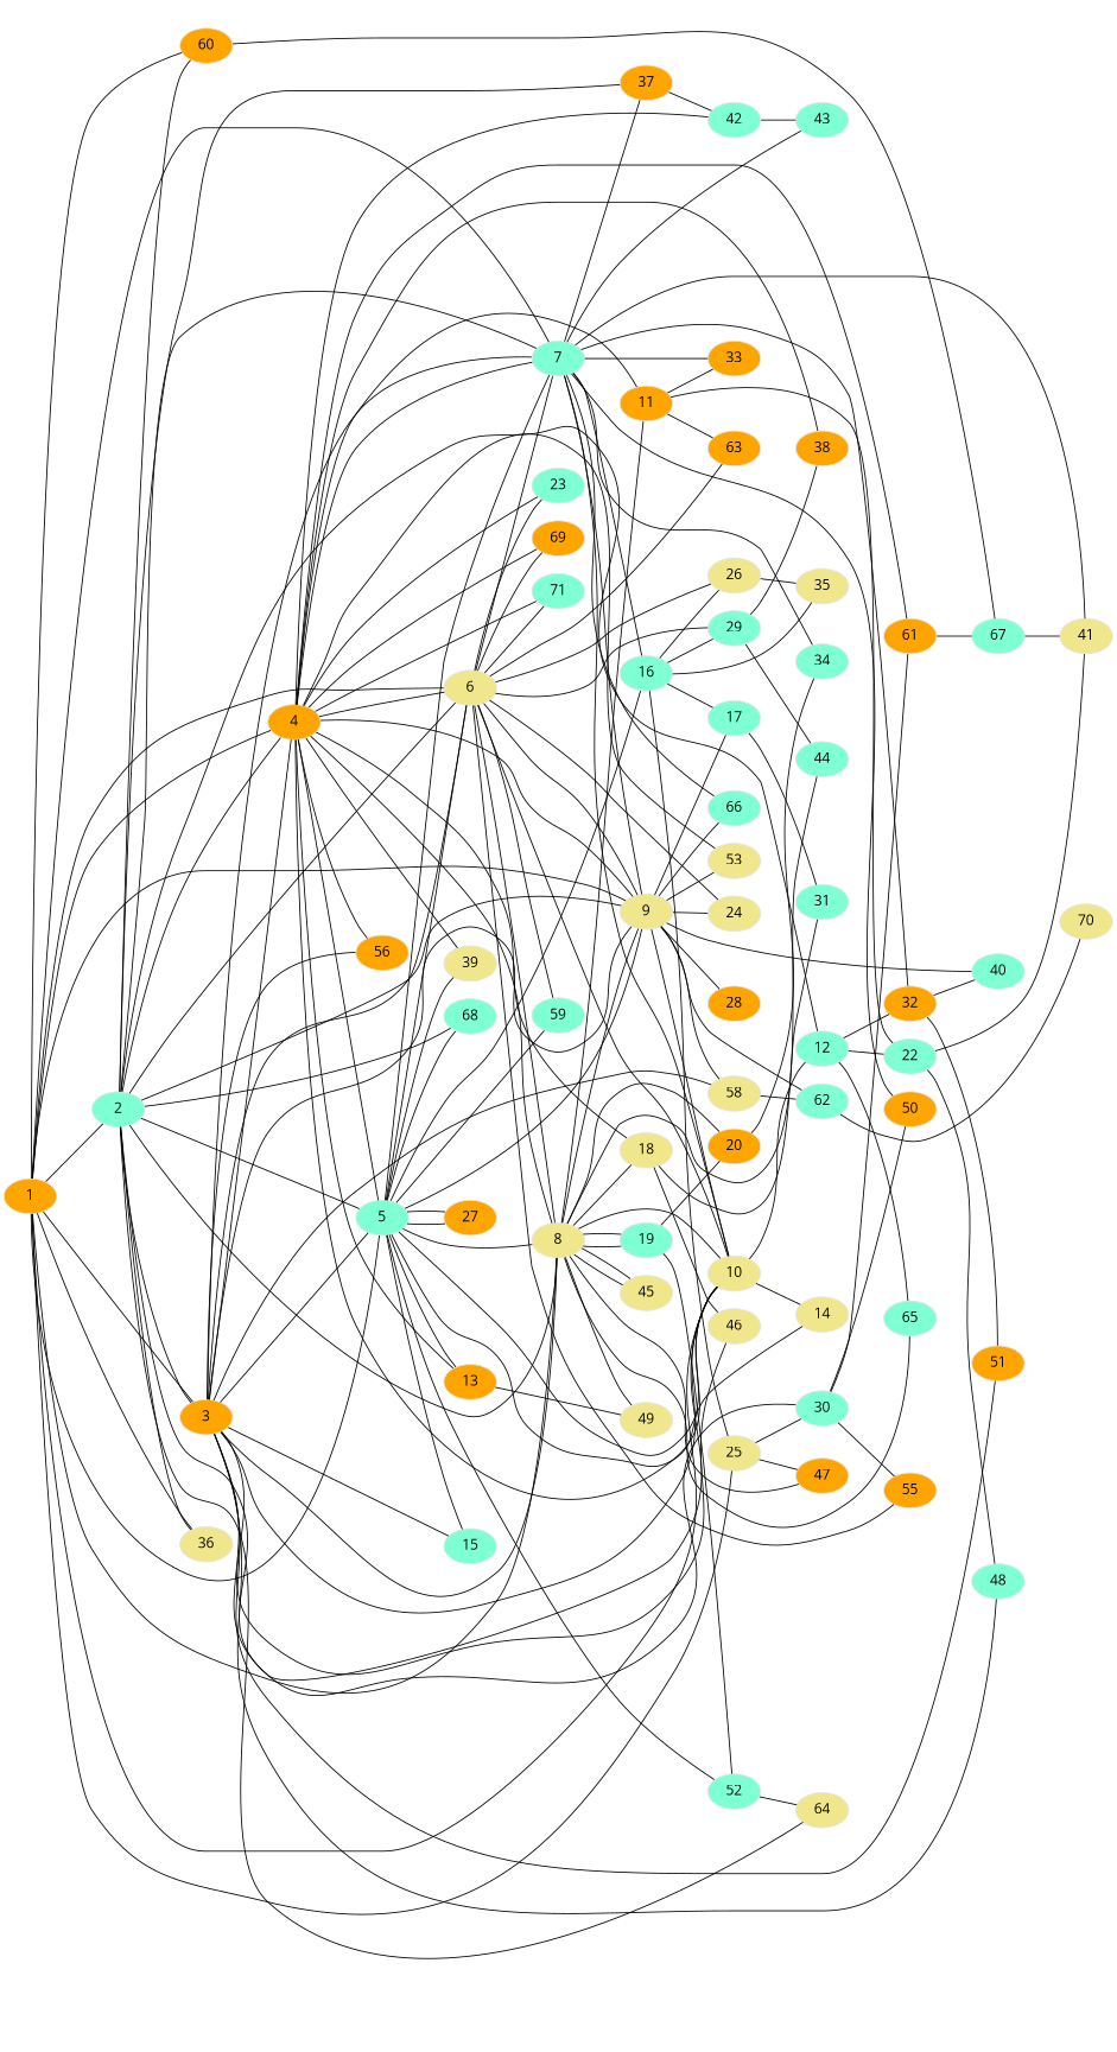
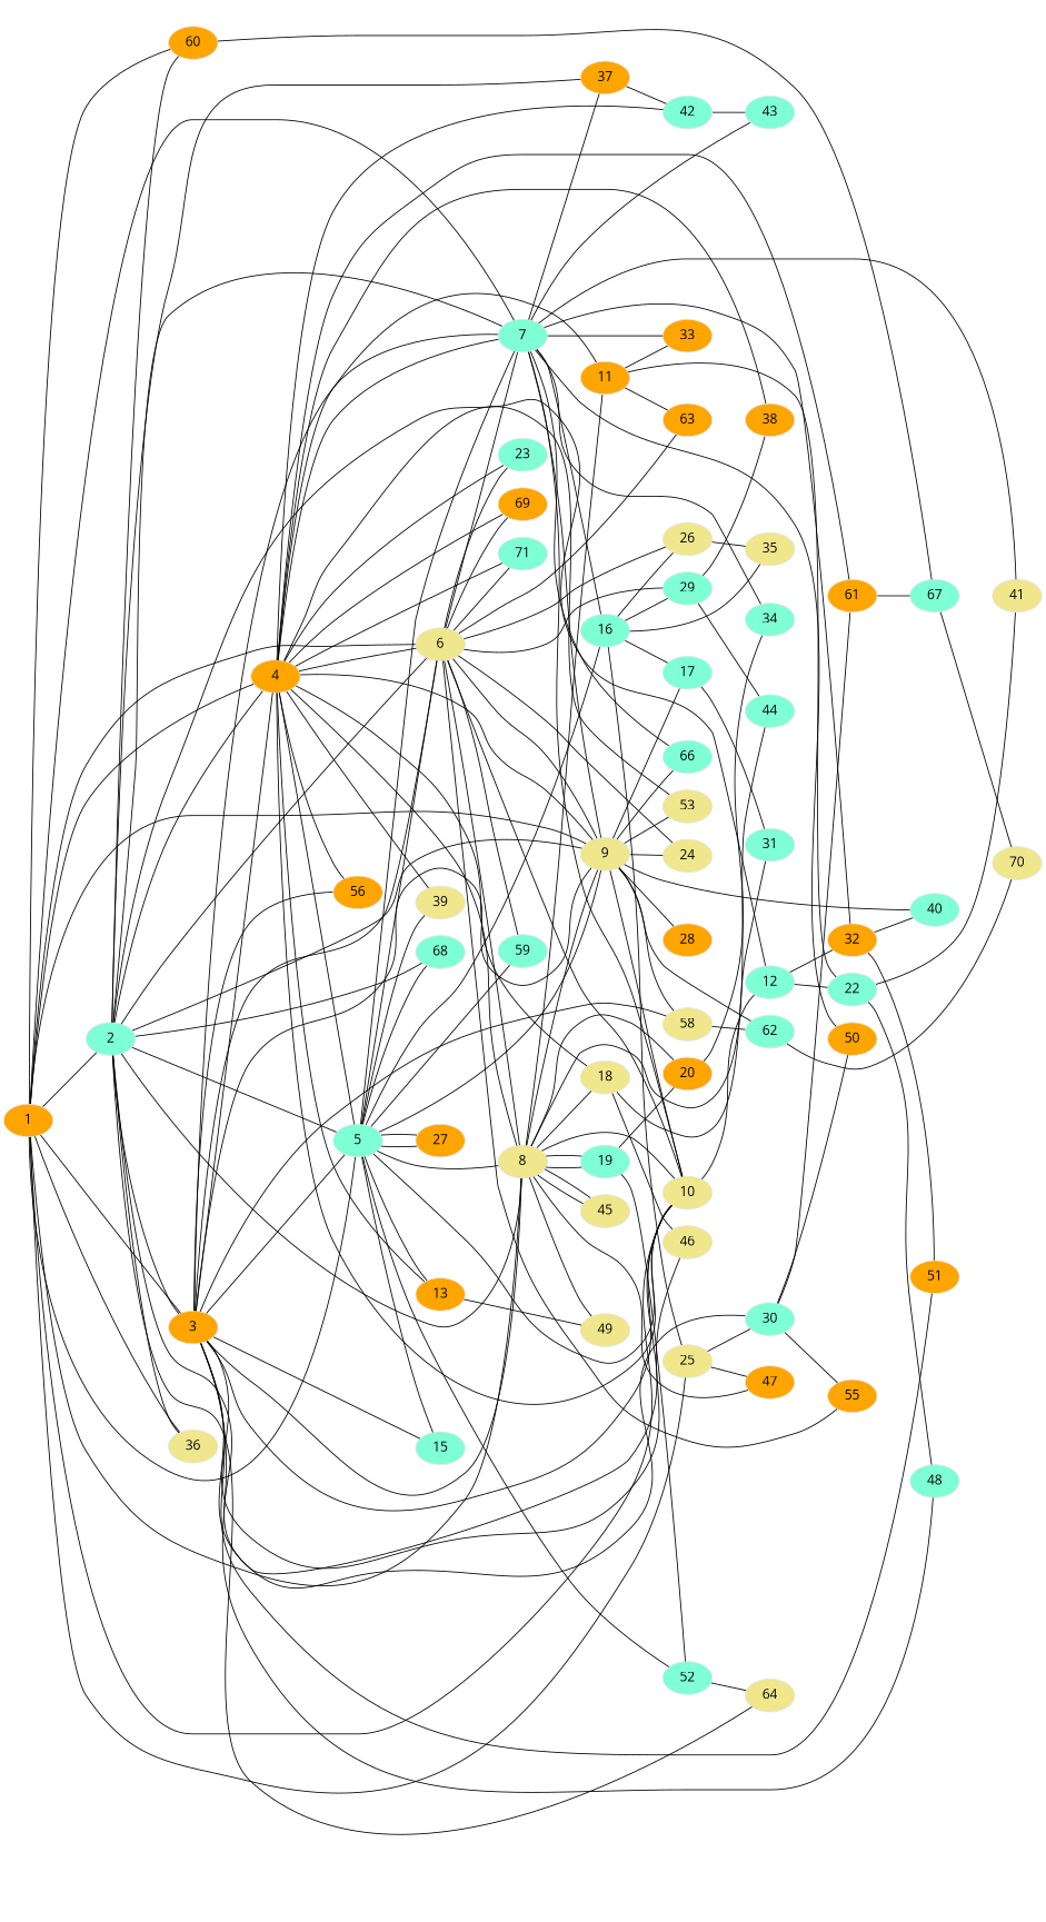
  graph {
    fontname="Open Sans"
    rankdir=LR
    node [color=gray90 fillcolor=aquamarine fontname="Open Sans" style=filled]
    edge [fontname="Open Sans"]
    1 [fillcolor=orange]
    2
    3 [fillcolor=orange]
    4 [fillcolor=orange]
    5
    6 [fillcolor=khaki]
    7
    8 [fillcolor=khaki]
    9 [fillcolor=khaki]
    10 [fillcolor=khaki]
    25 [fillcolor=khaki]
    36 [fillcolor=khaki]
    60 [fillcolor=orange]
    12
    37 [fillcolor=orange]
    64 [fillcolor=khaki]
    68
    15
    30
    46 [fillcolor=khaki]
    48
    51 [fillcolor=orange]
    56 [fillcolor=orange]
    58 [fillcolor=khaki]
    11 [fillcolor=orange]
    13 [fillcolor=orange]
    18 [fillcolor=khaki]
    23
    38 [fillcolor=orange]
    39 [fillcolor=khaki]
    42
    53 [fillcolor=khaki]
    61 [fillcolor=orange]
    69 [fillcolor=orange]
    71
-   14 [fillcolor=khaki]
    16
    27 [fillcolor=orange]
    52
    59
    24 [fillcolor=khaki]
    26 [fillcolor=khaki]
    29
    55 [fillcolor=orange]
    63 [fillcolor=orange]
    32 [fillcolor=orange]
    33 [fillcolor=orange]
    34
    41 [fillcolor=khaki]
    43
    50 [fillcolor=orange]
    66
    19
    20 [fillcolor=orange]
    44
    45 [fillcolor=khaki]
    47 [fillcolor=orange]
    49 [fillcolor=khaki]
-   65
    17
    28 [fillcolor=orange]
    40
    62
    67
    22
    31
    35 [fillcolor=khaki]
    70 [fillcolor=khaki]
    1 -- 2
    1 -- 3
    1 -- 4
    1 -- 5
    1 -- 6
    1 -- 7
    1 -- 8
    1 -- 9
    1 -- 10
    1 -- 25
    1 -- 36
    1 -- 60
    2 -- 3
    2 -- 4
    2 -- 5
    2 -- 6
    2 -- 7
    2 -- 8
    2 -- 9
    2 -- 10
    2 -- 36
    2 -- 60
    2 -- 12
    2 -- 37
    2 -- 64
    2 -- 68
    3 -- 4
    3 -- 5
    3 -- 6
    3 -- 7
    3 -- 8
    3 -- 9
    3 -- 10
    3 -- 15
    3 -- 30
    3 -- 46
    3 -- 48
    3 -- 51
    3 -- 56
    3 -- 58
    4 -- 5
    4 -- 6
    4 -- 7
    4 -- 8
    4 -- 9
    4 -- 10
    4 -- 56
    4 -- 11
    4 -- 13
    4 -- 18
    4 -- 23
    4 -- 38
    4 -- 39
    4 -- 42
    4 -- 53
    4 -- 61
    4 -- 69
    4 -- 71
    5 -- 6
    5 -- 7
    5 -- 8
    5 -- 9
    5 -- 10
    5 -- 68
    5 -- 15
    5 -- 13
    5 -- 39
-   5 -- 14
    5 -- 16
    5 -- 27
    5 -- 27
    5 -- 52
    5 -- 59
    6 -- 7
    6 -- 8
    6 -- 9
    6 -- 10
    6 -- 23
    6 -- 69
    6 -- 71
    6 -- 59
    6 -- 24
    6 -- 26
    6 -- 29
    6 -- 55
    6 -- 63
    7 -- 9
    7 -- 10
    7 -- 37
    7 -- 16
    7 -- 32
    7 -- 33
    7 -- 34
    7 -- 41
    7 -- 43
    7 -- 50
    7 -- 66
    8 -- 9
    8 -- 10
    8 -- 11
    8 -- 18
    8 -- 19
    8 -- 19
    8 -- 20
    8 -- 44
    8 -- 45
    8 -- 45
    8 -- 47
    8 -- 49
-   8 -- 65
    9 -- 10
    9 -- 58
    9 -- 53
    9 -- 24
    9 -- 66
    9 -- 17
    9 -- 28
    9 -- 40
    9 -- 62
    10 -- 12
-   10 -- 14
    25 -- 30
    25 -- 47
    60 -- 67
    12 -- 32
-   12 -- 65
    12 -- 22
    37 -- 42
    30 -- 61
    30 -- 55
    30 -- 50
    58 -- 62
    11 -- 63
    11 -- 33
    11 -- 22
    13 -- 49
    18 -- 46
    18 -- 31
    42 -- 43
    61 -- 67
    16 -- 25
    16 -- 26
    16 -- 29
    16 -- 17
    16 -- 35
    52 -- 64
    26 -- 35
    29 -- 38
    29 -- 44
    32 -- 51
    32 -- 40
    19 -- 52
    19 -- 20
    20 -- 34
    17 -- 31
    62 -- 70
-   67 -- 41
+   67 -- 70
    22 -- 48
    22 -- 41
  }
